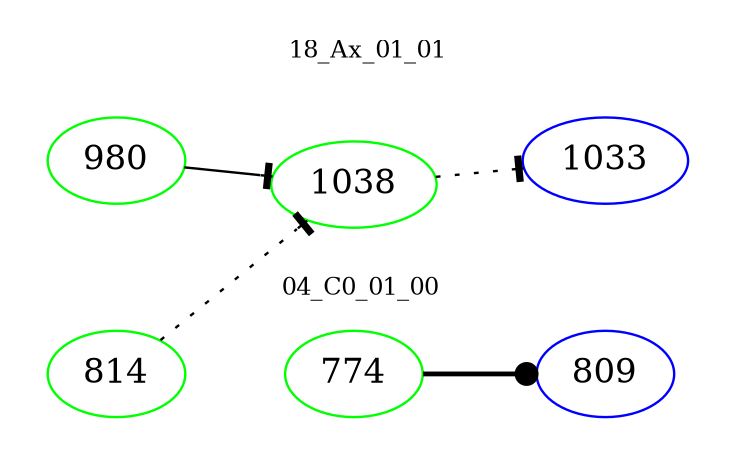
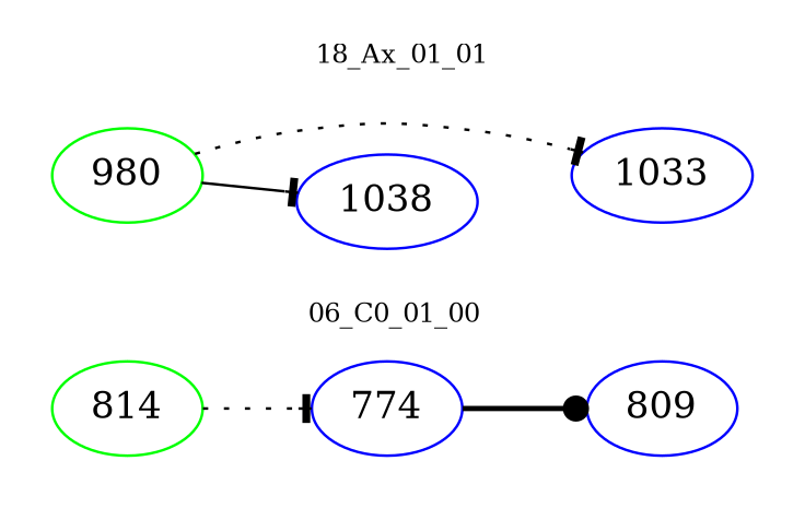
  digraph {
    rankdir=LR
    node [color=green]
    edge [arrowhead=tee color=black style=dotted]
-   n1 [label=1038]
+   n1 [color=blue label=1038]
    n2 [label=980]
    n3 [color=blue label=1033]
    n4 [label=814]
-   n5 [label=774]
+   n5 [color=blue label=774]
    n6 [color=blue label=809]
    subgraph cluster_1 {
      color=white
      fontsize=10
      label="18_Ax_01_01"
      n1
      n2
      n3
    }
    subgraph cluster_2 {
      color=white
      fontsize=10
-     label="04_C0_01_00"
+     label="06_C0_01_00"
      n4
      n5
      n6
    }
    n2 -> n1 [style=solid]
-   n1 -> n3
-   n4 -> n1
+   n2 -> n3
+   n4 -> n5
    n5 -> n6 [arrowhead=dot style=bold]
  }
